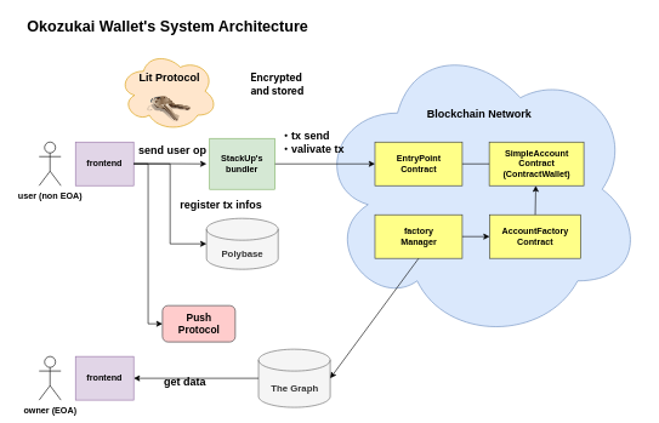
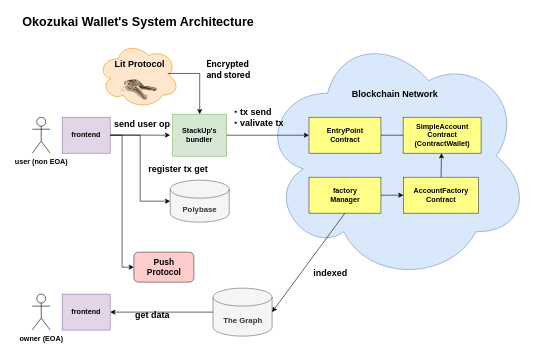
  <mxCell id="0" />
  <mxCell id="1" parent="0" />
  <mxCell id="2" value="" style="ellipse;shape=cloud;whiteSpace=wrap;html=1;fillColor=#ffe6cc;strokeColor=#d79b00;" parent="1" vertex="1"><mxGeometry x="162.5" y="70" width="135.5" height="110" as="geometry" /></mxCell>
  <mxCell id="3" value="&lt;b&gt;user (non EOA)&lt;/b&gt;" style="shape=umlActor;verticalLabelPosition=bottom;verticalAlign=top;html=1;outlineConnect=0;" parent="1" vertex="1"><mxGeometry x="53" y="195" width="30" height="60" as="geometry" /></mxCell>
  <mxCell id="4" value="" style="ellipse;shape=cloud;whiteSpace=wrap;html=1;fillColor=#dae8fc;strokeColor=#6c8ebf;" parent="1" vertex="1"><mxGeometry x="433" y="50" width="450" height="420" as="geometry" /></mxCell>
  <mxCell id="5" value="Blockchain Network" style="text;html=1;strokeColor=none;fillColor=none;align=center;verticalAlign=middle;whiteSpace=wrap;rounded=0;fontStyle=1;fontSize=15;" parent="1" vertex="1"><mxGeometry x="538" y="140" width="240" height="30" as="geometry" /></mxCell>
  <mxCell id="6" value="EntryPoint&lt;br&gt;Contract" style="rounded=0;whiteSpace=wrap;html=1;fontStyle=1;fillColor=#ffff88;strokeColor=#36393d;" parent="1" vertex="1"><mxGeometry x="514.5" y="195" width="120" height="60" as="geometry" /></mxCell>
  <mxCell id="7" value="SimpleAccount&lt;br&gt;Contract&lt;br&gt;(ContractWallet)" style="rounded=0;whiteSpace=wrap;html=1;fontStyle=1;fillColor=#ffff88;strokeColor=#36393d;" parent="1" vertex="1"><mxGeometry x="671.5" y="195" width="130" height="60" as="geometry" /></mxCell>
  <mxCell id="8" value="" style="endArrow=none;html=1;rounded=0;entryX=0;entryY=0.5;entryDx=0;entryDy=0;exitX=1;exitY=0.5;exitDx=0;exitDy=0;" parent="1" source="6" target="7" edge="1"><mxGeometry width="50" height="50" relative="1" as="geometry"><mxPoint x="623" y="260" as="sourcePoint" /><mxPoint x="660" y="220" as="targetPoint" /></mxGeometry></mxCell>
  <mxCell id="9" value="frontend" style="rounded=0;whiteSpace=wrap;html=1;fontStyle=1;fillColor=#e1d5e7;strokeColor=#9673a6;" parent="1" vertex="1"><mxGeometry x="103" y="195" width="80" height="60" as="geometry" /></mxCell>
  <mxCell id="10" value="StackUp's&lt;br&gt;bundler" style="rounded=0;whiteSpace=wrap;html=1;fontStyle=1;fillColor=#d5e8d4;strokeColor=#82b366;" parent="1" vertex="1"><mxGeometry x="287.25" y="190" width="90" height="70" as="geometry" /></mxCell>
  <mxCell id="11" value="" style="endArrow=classic;html=1;rounded=0;exitX=1;exitY=0.5;exitDx=0;exitDy=0;entryX=0;entryY=0.5;entryDx=0;entryDy=0;" parent="1" source="10" target="6" edge="1"><mxGeometry width="50" height="50" relative="1" as="geometry"><mxPoint x="383" y="220" as="sourcePoint" /><mxPoint x="433" y="170" as="targetPoint" /></mxGeometry></mxCell>
  <mxCell id="12" value="Okozukai Wallet's System Architecture" style="text;html=1;strokeColor=none;fillColor=none;align=center;verticalAlign=middle;whiteSpace=wrap;rounded=0;fontStyle=1;fontSize=21;" parent="1" vertex="1"><mxGeometry x="20.25" y="20" width="420" height="30" as="geometry" /></mxCell>
  <mxCell id="13" value="" style="endArrow=classic;html=1;rounded=0;exitX=1;exitY=0.5;exitDx=0;exitDy=0;" parent="1" edge="1"><mxGeometry width="50" height="50" relative="1" as="geometry"><mxPoint x="183" y="224.5" as="sourcePoint" /><mxPoint x="283" y="225" as="targetPoint" /></mxGeometry></mxCell>
  <mxCell id="14" value="・tx send&lt;br&gt;・valivate tx" style="text;html=1;strokeColor=none;fillColor=none;align=left;verticalAlign=middle;whiteSpace=wrap;rounded=0;fontStyle=1;fontSize=15;" parent="1" vertex="1"><mxGeometry x="383" y="180" width="110" height="30" as="geometry" /></mxCell>
  <mxCell id="15" value="send user op&amp;nbsp;" style="text;html=1;strokeColor=none;fillColor=none;align=left;verticalAlign=middle;whiteSpace=wrap;rounded=0;fontStyle=1;fontSize=15;" parent="1" vertex="1"><mxGeometry x="188" y="190" width="110" height="30" as="geometry" /></mxCell>
  <mxCell id="16" value="&lt;b&gt;&lt;font style=&quot;font-size: 13px;&quot;&gt;The Graph&lt;/font&gt;&lt;/b&gt;" style="shape=cylinder3;whiteSpace=wrap;html=1;boundedLbl=1;backgroundOutline=1;size=15;fillColor=#f5f5f5;strokeColor=#666666;fontColor=#333333;" parent="1" vertex="1"><mxGeometry x="354.5" y="480" width="98.5" height="80" as="geometry" /></mxCell>
  <mxCell id="17" value="" style="endArrow=classic;html=1;rounded=0;exitX=0;exitY=0.5;exitDx=0;exitDy=0;exitPerimeter=0;entryX=1;entryY=0.5;entryDx=0;entryDy=0;" parent="1" source="16" target="26" edge="1"><mxGeometry width="50" height="50" relative="1" as="geometry"><mxPoint x="163" y="350" as="sourcePoint" /><mxPoint x="173" y="470" as="targetPoint" /></mxGeometry></mxCell>
  <mxCell id="18" value="get data" style="text;html=1;strokeColor=none;fillColor=none;align=left;verticalAlign=middle;whiteSpace=wrap;rounded=0;fontStyle=1;fontSize=15;" parent="1" vertex="1"><mxGeometry x="223" y="510" width="90" height="30" as="geometry" /></mxCell>
+ <mxCell id="19" value="indexed" style="text;html=1;strokeColor=none;fillColor=none;align=left;verticalAlign=middle;whiteSpace=wrap;rounded=0;fontStyle=1;fontSize=15;" parent="1" vertex="1"><mxGeometry x="519.5" y="440" width="110" height="30" as="geometry" /></mxCell>
  <mxCell id="20" value="factory&lt;br&gt;Manager" style="rounded=0;whiteSpace=wrap;html=1;fontStyle=1;fillColor=#ffff88;strokeColor=#36393d;" parent="1" vertex="1"><mxGeometry x="514.5" y="295" width="120" height="60" as="geometry" /></mxCell>
  <mxCell id="21" value="AccountFactory&lt;br&gt;Contract" style="rounded=0;whiteSpace=wrap;html=1;fontStyle=1;fillColor=#ffff88;strokeColor=#36393d;" parent="1" vertex="1"><mxGeometry x="672" y="295" width="125.5" height="60" as="geometry" /></mxCell>
  <mxCell id="22" value="" style="endArrow=classic;html=1;rounded=0;exitX=1;exitY=0.5;exitDx=0;exitDy=0;entryX=0;entryY=0.5;entryDx=0;entryDy=0;" parent="1" source="20" target="21" edge="1"><mxGeometry width="50" height="50" relative="1" as="geometry"><mxPoint x="387" y="235" as="sourcePoint" /><mxPoint x="525" y="235" as="targetPoint" /></mxGeometry></mxCell>
  <mxCell id="23" value="" style="endArrow=classic;html=1;rounded=0;entryX=0.5;entryY=1;entryDx=0;entryDy=0;exitX=0.5;exitY=0;exitDx=0;exitDy=0;" parent="1" source="21" edge="1"><mxGeometry width="50" height="50" relative="1" as="geometry"><mxPoint x="732.643" y="295" as="sourcePoint" /><mxPoint x="735.5" y="255" as="targetPoint" /></mxGeometry></mxCell>
  <mxCell id="24" value="&lt;span style=&quot;font-size: 13px;&quot;&gt;&lt;b&gt;Polybase&lt;/b&gt;&lt;/span&gt;" style="shape=cylinder3;whiteSpace=wrap;html=1;boundedLbl=1;backgroundOutline=1;size=15;fillColor=#f5f5f5;strokeColor=#666666;fontColor=#333333;" parent="1" vertex="1"><mxGeometry x="283" y="300" width="98.5" height="70" as="geometry" /></mxCell>
  <mxCell id="25" value="" style="endArrow=classic;html=1;rounded=0;exitX=0.5;exitY=1;exitDx=0;exitDy=0;entryX=1;entryY=0.5;entryDx=0;entryDy=0;entryPerimeter=0;" parent="1" source="20" target="16" edge="1"><mxGeometry width="50" height="50" relative="1" as="geometry"><mxPoint x="387" y="235" as="sourcePoint" /><mxPoint x="525" y="235" as="targetPoint" /></mxGeometry></mxCell>
  <mxCell id="26" value="frontend" style="rounded=0;whiteSpace=wrap;html=1;fontStyle=1;fillColor=#e1d5e7;strokeColor=#9673a6;" parent="1" vertex="1"><mxGeometry x="103" y="490" width="80" height="60" as="geometry" /></mxCell>
  <mxCell id="27" value="&lt;b&gt;owner (EOA)&lt;/b&gt;" style="shape=umlActor;verticalLabelPosition=bottom;verticalAlign=top;html=1;outlineConnect=0;" parent="1" vertex="1"><mxGeometry x="53" y="490" width="30" height="60" as="geometry" /></mxCell>
  <mxCell id="28" value="Push&lt;br&gt;Protocol" style="rounded=1;whiteSpace=wrap;html=1;fontStyle=1;fontSize=14;fillColor=#ffcccc;strokeColor=#36393d;" parent="1" vertex="1"><mxGeometry x="222.5" y="420" width="100" height="50" as="geometry" /></mxCell>
  <mxCell id="29" value="" style="endArrow=classic;html=1;rounded=0;exitX=1;exitY=0.5;exitDx=0;exitDy=0;entryX=0;entryY=0.5;entryDx=0;entryDy=0;entryPerimeter=0;edgeStyle=orthogonalEdgeStyle;" parent="1" source="9" target="24" edge="1"><mxGeometry width="50" height="50" relative="1" as="geometry"><mxPoint x="193" y="234.5" as="sourcePoint" /><mxPoint x="293" y="235" as="targetPoint" /></mxGeometry></mxCell>
  <mxCell id="30" value="" style="endArrow=classic;html=1;rounded=0;exitX=1;exitY=0.5;exitDx=0;exitDy=0;entryX=0;entryY=0.5;entryDx=0;entryDy=0;edgeStyle=orthogonalEdgeStyle;" parent="1" source="9" target="28" edge="1"><mxGeometry width="50" height="50" relative="1" as="geometry"><mxPoint x="163" y="289.5" as="sourcePoint" /><mxPoint x="253" y="363" as="targetPoint" /></mxGeometry></mxCell>
- <mxCell id="31" value="register tx infos" style="text;html=1;strokeColor=none;fillColor=none;align=left;verticalAlign=middle;whiteSpace=wrap;rounded=0;fontStyle=1;fontSize=15;" parent="1" vertex="1"><mxGeometry x="244.5" y="265" width="138.5" height="30" as="geometry" /></mxCell>
+ <mxCell id="31" value="register tx get" style="text;html=1;strokeColor=none;fillColor=none;align=left;verticalAlign=middle;whiteSpace=wrap;rounded=0;fontStyle=1;fontSize=15;" parent="1" vertex="1"><mxGeometry x="244.5" y="265" width="138.5" height="30" as="geometry" /></mxCell>
  <mxCell id="32" value="" style="image;html=1;image=img/lib/clip_art/general/Keys_128x128.png" parent="1" vertex="1"><mxGeometry x="201.75" y="120" width="60" height="60" as="geometry" /></mxCell>
  <mxCell id="33" value="Lit Protocol" style="text;html=1;strokeColor=none;fillColor=none;align=center;verticalAlign=middle;whiteSpace=wrap;rounded=0;fontStyle=1;fontSize=15;" parent="1" vertex="1"><mxGeometry x="178" y="90" width="108.5" height="30" as="geometry" /></mxCell>
+ <mxCell id="34" value="" style="endArrow=classic;html=1;rounded=0;exitX=0.931;exitY=1.067;exitDx=0;exitDy=0;entryX=0.5;entryY=0;entryDx=0;entryDy=0;edgeStyle=orthogonalEdgeStyle;exitPerimeter=0;" parent="1" source="33" target="10" edge="1"><mxGeometry width="50" height="50" relative="1" as="geometry"><mxPoint x="298" y="120" as="sourcePoint" /><mxPoint x="398" y="330" as="targetPoint" /></mxGeometry></mxCell>
  <mxCell id="35" value="&lt;ul style=&quot;box-sizing: border-box; border-width: 0px; border-style: solid; border-color: currentcolor; --tw-border-spacing-x: 0; --tw-border-spacing-y: 0; --tw-translate-x: 0; --tw-translate-y: 0; --tw-rotate: 0; --tw-skew-x: 0; --tw-skew-y: 0; --tw-scale-x: 1; --tw-scale-y: 1; --tw-pan-x: ; --tw-pan-y: ; --tw-pinch-zoom: ; --tw-scroll-snap-strictness: proximity; --tw-gradient-from-position: ; --tw-gradient-via-position: ; --tw-gradient-to-position: ; --tw-ordinal: ; --tw-slashed-zero: ; --tw-numeric-figure: ; --tw-numeric-spacing: ; --tw-numeric-fraction: ; --tw-ring-inset: ; --tw-ring-offset-width: 0px; --tw-ring-offset-color: #fff; --tw-ring-color: rgb(0 125 178 / 0.5); --tw-ring-offset-shadow: 0 0 #0000; --tw-ring-shadow: 0 0 #0000; --tw-shadow: 0 0 #0000; --tw-shadow-colored: 0 0 #0000; --tw-blur: ; --tw-brightness: ; --tw-contrast: ; --tw-grayscale: ; --tw-hue-rotate: ; --tw-invert: ; --tw-saturate: ; --tw-sepia: ; --tw-drop-shadow: ; --tw-backdrop-blur: ; --tw-backdrop-brightness: ; --tw-backdrop-contrast: ; --tw-backdrop-grayscale: ; --tw-backdrop-hue-rotate: ; --tw-backdrop-invert: ; --tw-backdrop-opacity: ; --tw-backdrop-saturate: ; --tw-backdrop-sepia: ; list-style: none; margin: 0px; padding: 0px; font-family: -apple-system, &amp;quot;system-ui&amp;quot;, &amp;quot;Segoe UI&amp;quot;, Roboto, Helvetica, Arial, sans-serif; color: rgb(27, 30, 37); background-color: rgb(255, 255, 255);&quot; aria-labelledby=&quot;alternatives-heading&quot;&gt;&lt;li style=&quot;box-sizing: border-box; border-width: 0px; border-style: solid; border-color: currentcolor; --tw-border-spacing-x: 0; --tw-border-spacing-y: 0; --tw-translate-x: 0; --tw-translate-y: 0; --tw-rotate: 0; --tw-skew-x: 0; --tw-skew-y: 0; --tw-scale-x: 1; --tw-scale-y: 1; --tw-pan-x: ; --tw-pan-y: ; --tw-pinch-zoom: ; --tw-scroll-snap-strictness: proximity; --tw-gradient-from-position: ; --tw-gradient-via-position: ; --tw-gradient-to-position: ; --tw-ordinal: ; --tw-slashed-zero: ; --tw-numeric-figure: ; --tw-numeric-spacing: ; --tw-numeric-fraction: ; --tw-ring-inset: ; --tw-ring-offset-width: 0px; --tw-ring-offset-color: #fff; --tw-ring-color: rgb(0 125 178 / 0.5); --tw-ring-offset-shadow: 0 0 #0000; --tw-ring-shadow: 0 0 #0000; --tw-shadow: 0 0 #0000; --tw-shadow-colored: 0 0 #0000; --tw-blur: ; --tw-brightness: ; --tw-contrast: ; --tw-grayscale: ; --tw-hue-rotate: ; --tw-invert: ; --tw-saturate: ; --tw-sepia: ; --tw-drop-shadow: ; --tw-backdrop-blur: ; --tw-backdrop-brightness: ; --tw-backdrop-contrast: ; --tw-backdrop-grayscale: ; --tw-backdrop-hue-rotate: ; --tw-backdrop-invert: ; --tw-backdrop-opacity: ; --tw-backdrop-saturate: ; --tw-backdrop-sepia: ; padding-left: 15px; padding-right: 40px; margin-left: -15px; margin-right: -40px; pointer-events: initial; cursor: initial; font-family: -apple-system, BlinkMacSystemFont, &amp;quot;Segoe UI&amp;quot;, Roboto, Helvetica, Arial, sans-serif; list-style-type: none;&quot; data-testid=&quot;translator-target-result-as-text-entry&quot; class=&quot;lmt__translations_as_text__item&quot;&gt;&lt;button style=&quot;border-width: initial; border-style: none; border-color: initial; --tw-border-spacing-x: 0; --tw-border-spacing-y: 0; --tw-translate-x: 0; --tw-translate-y: 0; --tw-rotate: 0; --tw-skew-x: 0; --tw-skew-y: 0; --tw-scale-x: 1; --tw-scale-y: 1; --tw-pan-x: ; --tw-pan-y: ; --tw-pinch-zoom: ; --tw-scroll-snap-strictness: proximity; --tw-gradient-from-position: ; --tw-gradient-via-position: ; --tw-gradient-to-position: ; --tw-ordinal: ; --tw-slashed-zero: ; --tw-numeric-figure: ; --tw-numeric-spacing: ; --tw-numeric-fraction: ; --tw-ring-inset: ; --tw-ring-offset-width: 0px; --tw-ring-offset-color: #fff; --tw-ring-color: rgb(0 125 178 / 0.5); --tw-ring-offset-shadow: 0 0 #0000; --tw-ring-shadow: 0 0 #0000; --tw-shadow: 0 0 #0000; --tw-shadow-colored: 0 0 #0000; --tw-blur: ; --tw-brightness: ; --tw-contrast: ; --tw-grayscale: ; --tw-hue-rotate: ; --tw-invert: ; --tw-saturate: ; --tw-sepia: ; --tw-drop-shadow: ; --tw-backdrop-blur: ; --tw-backdrop-brightness: ; --tw-backdrop-contrast: ; --tw-backdrop-grayscale: ; --tw-backdrop-hue-rotate: ; --tw-backdrop-invert: ; --tw-backdrop-opacity: ; --tw-backdrop-saturate: ; --tw-backdrop-sepia: ; font-family: -apple-system, BlinkMacSystemFont, &amp;quot;Segoe UI&amp;quot;, Roboto, Helvetica, Arial, sans-serif; line-height: inherit; color: rgb(0, 0, 0); margin: 0px; padding: 0px; appearance: button; background-color: rgba(0, 0, 0, 0); cursor: pointer; text-align: left; pointer-events: initial;&quot; aria-description=&quot;クリックして適用します&quot; lang=&quot;en-US&quot; class=&quot;lmt__translations_as_text__text_btn&quot;&gt;&lt;b style=&quot;&quot;&gt;&lt;font style=&quot;font-size: 14px;&quot;&gt;Encrypted&amp;nbsp;&lt;/font&gt;&lt;/b&gt;&lt;/button&gt;&lt;/li&gt;&lt;li style=&quot;box-sizing: border-box; border-width: 0px; border-style: solid; border-color: currentcolor; --tw-border-spacing-x: 0; --tw-border-spacing-y: 0; --tw-translate-x: 0; --tw-translate-y: 0; --tw-rotate: 0; --tw-skew-x: 0; --tw-skew-y: 0; --tw-scale-x: 1; --tw-scale-y: 1; --tw-pan-x: ; --tw-pan-y: ; --tw-pinch-zoom: ; --tw-scroll-snap-strictness: proximity; --tw-gradient-from-position: ; --tw-gradient-via-position: ; --tw-gradient-to-position: ; --tw-ordinal: ; --tw-slashed-zero: ; --tw-numeric-figure: ; --tw-numeric-spacing: ; --tw-numeric-fraction: ; --tw-ring-inset: ; --tw-ring-offset-width: 0px; --tw-ring-offset-color: #fff; --tw-ring-color: rgb(0 125 178 / 0.5); --tw-ring-offset-shadow: 0 0 #0000; --tw-ring-shadow: 0 0 #0000; --tw-shadow: 0 0 #0000; --tw-shadow-colored: 0 0 #0000; --tw-blur: ; --tw-brightness: ; --tw-contrast: ; --tw-grayscale: ; --tw-hue-rotate: ; --tw-invert: ; --tw-saturate: ; --tw-sepia: ; --tw-drop-shadow: ; --tw-backdrop-blur: ; --tw-backdrop-brightness: ; --tw-backdrop-contrast: ; --tw-backdrop-grayscale: ; --tw-backdrop-hue-rotate: ; --tw-backdrop-invert: ; --tw-backdrop-opacity: ; --tw-backdrop-saturate: ; --tw-backdrop-sepia: ; padding-left: 15px; padding-right: 40px; margin-left: -15px; margin-right: -40px; pointer-events: initial; cursor: initial; font-family: -apple-system, BlinkMacSystemFont, &amp;quot;Segoe UI&amp;quot;, Roboto, Helvetica, Arial, sans-serif; list-style-type: none;&quot; data-testid=&quot;translator-target-result-as-text-entry&quot; class=&quot;lmt__translations_as_text__item&quot;&gt;&lt;button style=&quot;border-width: initial; border-style: none; border-color: initial; --tw-border-spacing-x: 0; --tw-border-spacing-y: 0; --tw-translate-x: 0; --tw-translate-y: 0; --tw-rotate: 0; --tw-skew-x: 0; --tw-skew-y: 0; --tw-scale-x: 1; --tw-scale-y: 1; --tw-pan-x: ; --tw-pan-y: ; --tw-pinch-zoom: ; --tw-scroll-snap-strictness: proximity; --tw-gradient-from-position: ; --tw-gradient-via-position: ; --tw-gradient-to-position: ; --tw-ordinal: ; --tw-slashed-zero: ; --tw-numeric-figure: ; --tw-numeric-spacing: ; --tw-numeric-fraction: ; --tw-ring-inset: ; --tw-ring-offset-width: 0px; --tw-ring-offset-color: #fff; --tw-ring-color: rgb(0 125 178 / 0.5); --tw-ring-offset-shadow: 0 0 #0000; --tw-ring-shadow: 0 0 #0000; --tw-shadow: 0 0 #0000; --tw-shadow-colored: 0 0 #0000; --tw-blur: ; --tw-brightness: ; --tw-contrast: ; --tw-grayscale: ; --tw-hue-rotate: ; --tw-invert: ; --tw-saturate: ; --tw-sepia: ; --tw-drop-shadow: ; --tw-backdrop-blur: ; --tw-backdrop-brightness: ; --tw-backdrop-contrast: ; --tw-backdrop-grayscale: ; --tw-backdrop-hue-rotate: ; --tw-backdrop-invert: ; --tw-backdrop-opacity: ; --tw-backdrop-saturate: ; --tw-backdrop-sepia: ; font-family: -apple-system, BlinkMacSystemFont, &amp;quot;Segoe UI&amp;quot;, Roboto, Helvetica, Arial, sans-serif; line-height: inherit; color: rgb(0, 0, 0); margin: 0px; padding: 0px; appearance: button; background-color: rgba(0, 0, 0, 0); cursor: pointer; text-align: left; pointer-events: initial;&quot; aria-description=&quot;クリックして適用します&quot; lang=&quot;en-US&quot; class=&quot;lmt__translations_as_text__text_btn&quot;&gt;&lt;b style=&quot;&quot;&gt;&lt;font style=&quot;font-size: 14px;&quot;&gt;and stored&lt;/font&gt;&lt;/b&gt;&lt;/button&gt;&lt;/li&gt;&lt;/ul&gt;" style="text;html=1;strokeColor=none;fillColor=none;align=left;verticalAlign=middle;whiteSpace=wrap;rounded=0;fontStyle=1;fontSize=15;" parent="1" vertex="1"><mxGeometry x="342" y="100" width="85" height="30" as="geometry" /></mxCell>
